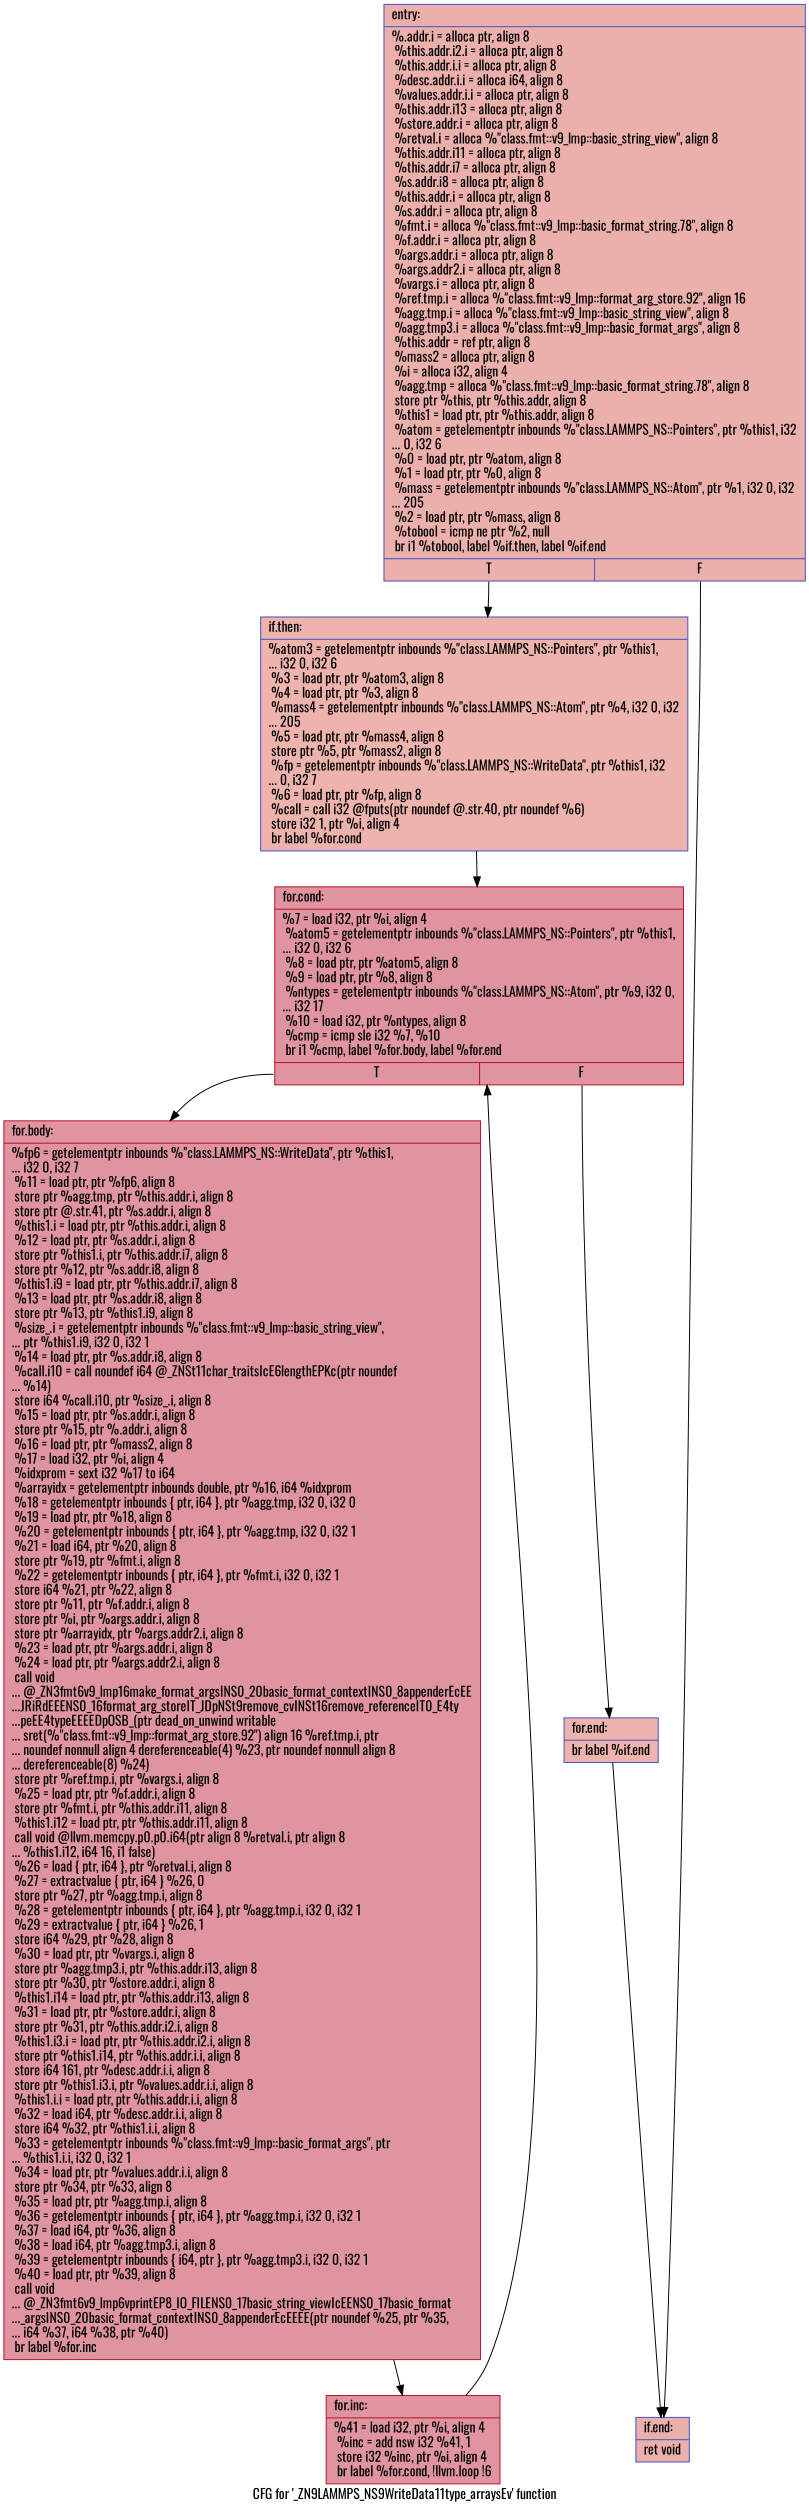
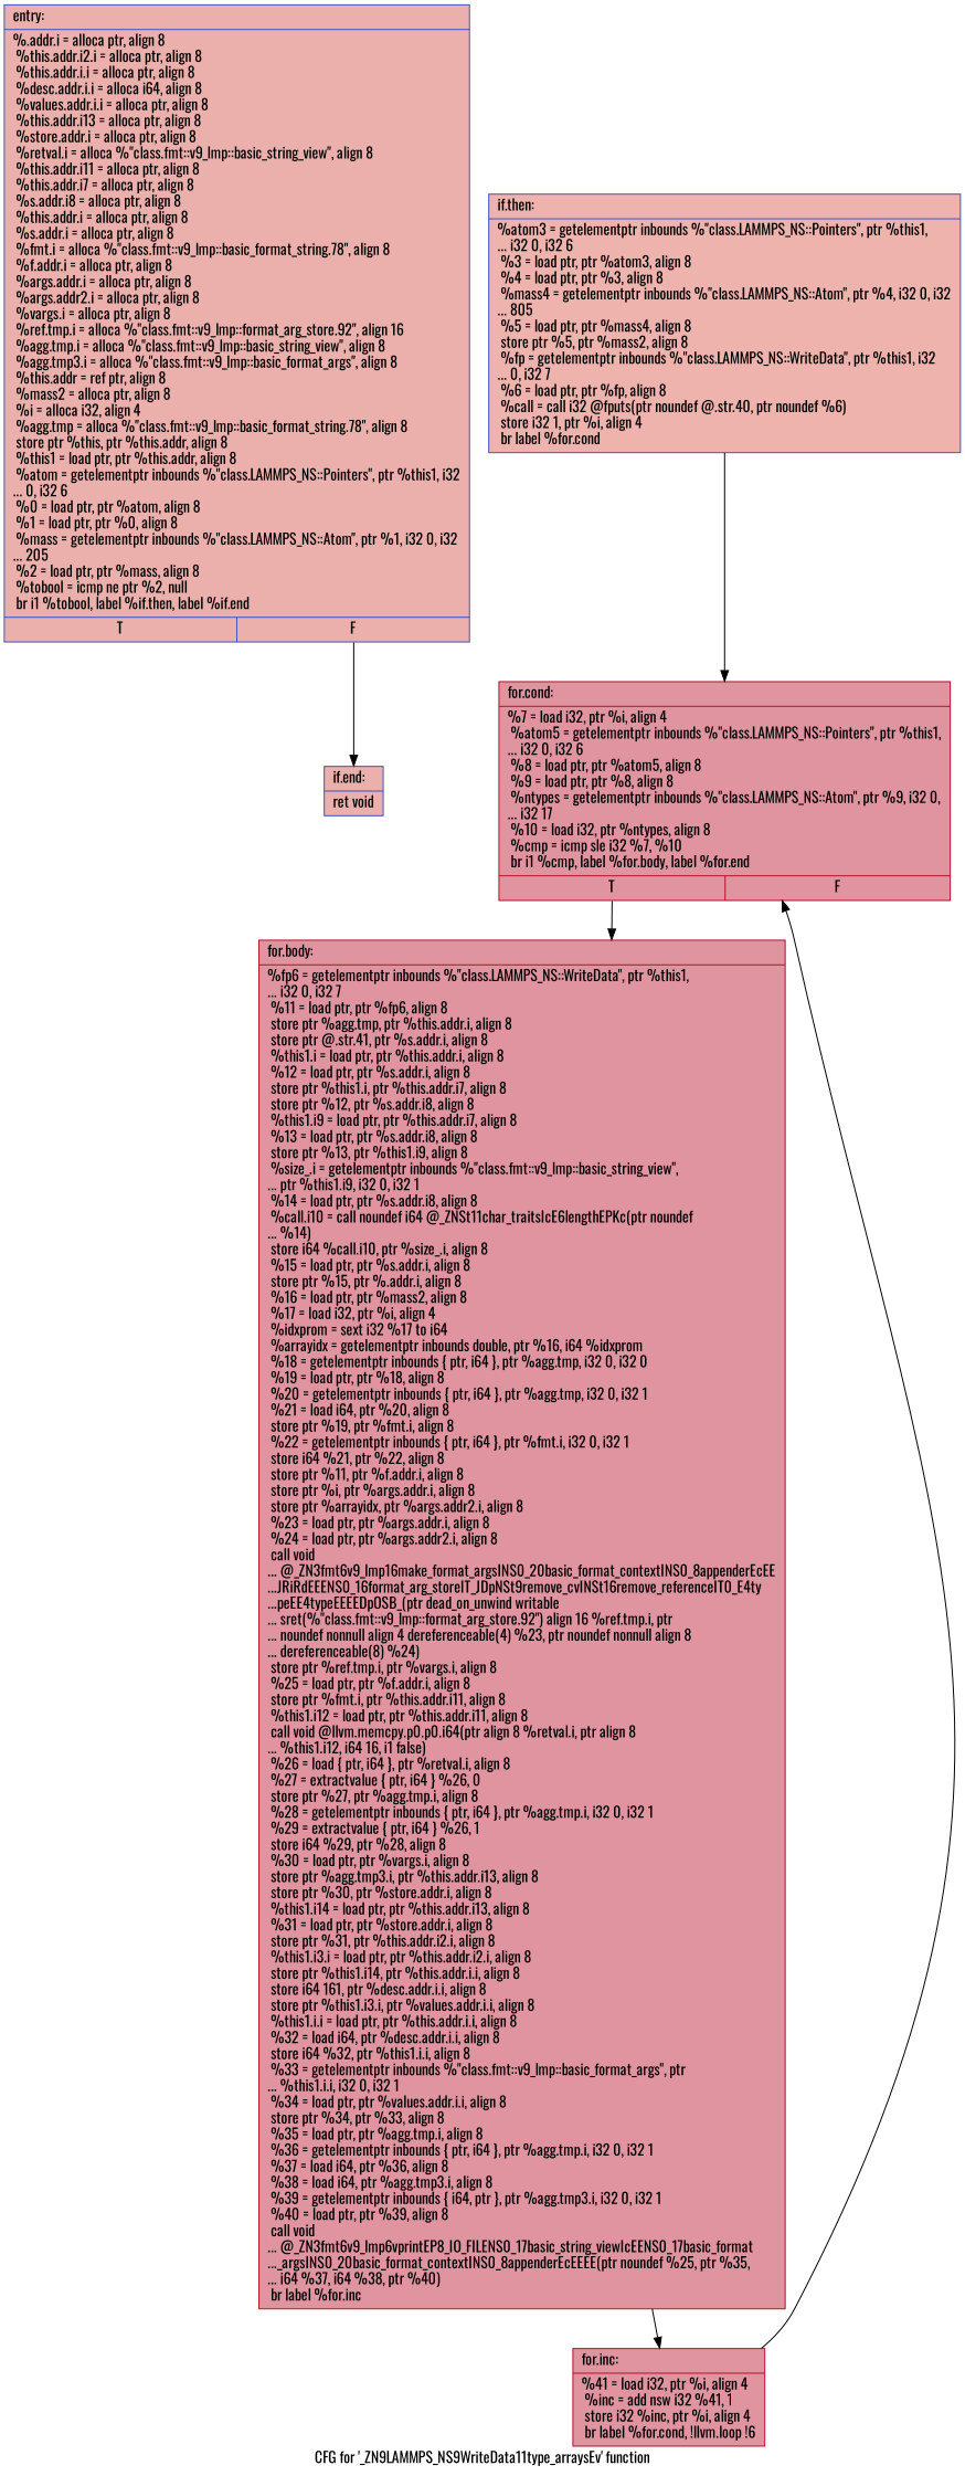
  digraph {
    fontname=Oswald
    label="CFG for '_ZN9LAMMPS_NS9WriteData11type_arraysEv' function"
    node [color="#3d50c3ff" fillcolor="#b70d2870" fontname=Oswald shape=record style=filled]
    edge [fontname=Oswald]
    n1 [fillcolor="#d24b4070" label="{entry:\l|  %.addr.i = alloca ptr, align 8\l  %this.addr.i2.i = alloca ptr, align 8\l  %this.addr.i.i = alloca ptr, align 8\l  %desc.addr.i.i = alloca i64, align 8\l  %values.addr.i.i = alloca ptr, align 8\l  %this.addr.i13 = alloca ptr, align 8\l  %store.addr.i = alloca ptr, align 8\l  %retval.i = alloca %\"class.fmt::v9_lmp::basic_string_view\", align 8\l  %this.addr.i11 = alloca ptr, align 8\l  %this.addr.i7 = alloca ptr, align 8\l  %s.addr.i8 = alloca ptr, align 8\l  %this.addr.i = alloca ptr, align 8\l  %s.addr.i = alloca ptr, align 8\l  %fmt.i = alloca %\"class.fmt::v9_lmp::basic_format_string.78\", align 8\l  %f.addr.i = alloca ptr, align 8\l  %args.addr.i = alloca ptr, align 8\l  %args.addr2.i = alloca ptr, align 8\l  %vargs.i = alloca ptr, align 8\l  %ref.tmp.i = alloca %\"class.fmt::v9_lmp::format_arg_store.92\", align 16\l  %agg.tmp.i = alloca %\"class.fmt::v9_lmp::basic_string_view\", align 8\l  %agg.tmp3.i = alloca %\"class.fmt::v9_lmp::basic_format_args\", align 8\l  %this.addr = ref ptr, align 8\l  %mass2 = alloca ptr, align 8\l  %i = alloca i32, align 4\l  %agg.tmp = alloca %\"class.fmt::v9_lmp::basic_format_string.78\", align 8\l  store ptr %this, ptr %this.addr, align 8\l  %this1 = load ptr, ptr %this.addr, align 8\l  %atom = getelementptr inbounds %\"class.LAMMPS_NS::Pointers\", ptr %this1, i32\l... 0, i32 6\l  %0 = load ptr, ptr %atom, align 8\l  %1 = load ptr, ptr %0, align 8\l  %mass = getelementptr inbounds %\"class.LAMMPS_NS::Atom\", ptr %1, i32 0, i32\l... 205\l  %2 = load ptr, ptr %mass, align 8\l  %tobool = icmp ne ptr %2, null\l  br i1 %tobool, label %if.then, label %if.end\l|{<s0>T|<s1>F}}"]
-   n2 [fillcolor="#d6524470" label="{if.then:\l|  %atom3 = getelementptr inbounds %\"class.LAMMPS_NS::Pointers\", ptr %this1,\l... i32 0, i32 6\l  %3 = load ptr, ptr %atom3, align 8\l  %4 = load ptr, ptr %3, align 8\l  %mass4 = getelementptr inbounds %\"class.LAMMPS_NS::Atom\", ptr %4, i32 0, i32\l... 205\l  %5 = load ptr, ptr %mass4, align 8\l  store ptr %5, ptr %mass2, align 8\l  %fp = getelementptr inbounds %\"class.LAMMPS_NS::WriteData\", ptr %this1, i32\l... 0, i32 7\l  %6 = load ptr, ptr %fp, align 8\l  %call = call i32 @fputs(ptr noundef @.str.40, ptr noundef %6)\l  store i32 1, ptr %i, align 4\l  br label %for.cond\l}"]
+   n2 [fillcolor="#d6524470" label="{if.then:\l|  %atom3 = getelementptr inbounds %\"class.LAMMPS_NS::Pointers\", ptr %this1,\l... i32 0, i32 6\l  %3 = load ptr, ptr %atom3, align 8\l  %4 = load ptr, ptr %3, align 8\l  %mass4 = getelementptr inbounds %\"class.LAMMPS_NS::Atom\", ptr %4, i32 0, i32\l... 805\l  %5 = load ptr, ptr %mass4, align 8\l  store ptr %5, ptr %mass2, align 8\l  %fp = getelementptr inbounds %\"class.LAMMPS_NS::WriteData\", ptr %this1, i32\l... 0, i32 7\l  %6 = load ptr, ptr %fp, align 8\l  %call = call i32 @fputs(ptr noundef @.str.40, ptr noundef %6)\l  store i32 1, ptr %i, align 4\l  br label %for.cond\l}"]
    n3 [fillcolor="#d24b4070" label="{if.end:\l|  ret void\l}"]
    n4 [color="#b70d28ff" label="{for.cond:\l|  %7 = load i32, ptr %i, align 4\l  %atom5 = getelementptr inbounds %\"class.LAMMPS_NS::Pointers\", ptr %this1,\l... i32 0, i32 6\l  %8 = load ptr, ptr %atom5, align 8\l  %9 = load ptr, ptr %8, align 8\l  %ntypes = getelementptr inbounds %\"class.LAMMPS_NS::Atom\", ptr %9, i32 0,\l... i32 17\l  %10 = load i32, ptr %ntypes, align 8\l  %cmp = icmp sle i32 %7, %10\l  br i1 %cmp, label %for.body, label %for.end\l|{<s0>T|<s1>F}}"]
    n5 [color="#b70d28ff" label="{for.body:\l|  %fp6 = getelementptr inbounds %\"class.LAMMPS_NS::WriteData\", ptr %this1,\l... i32 0, i32 7\l  %11 = load ptr, ptr %fp6, align 8\l  store ptr %agg.tmp, ptr %this.addr.i, align 8\l  store ptr @.str.41, ptr %s.addr.i, align 8\l  %this1.i = load ptr, ptr %this.addr.i, align 8\l  %12 = load ptr, ptr %s.addr.i, align 8\l  store ptr %this1.i, ptr %this.addr.i7, align 8\l  store ptr %12, ptr %s.addr.i8, align 8\l  %this1.i9 = load ptr, ptr %this.addr.i7, align 8\l  %13 = load ptr, ptr %s.addr.i8, align 8\l  store ptr %13, ptr %this1.i9, align 8\l  %size_.i = getelementptr inbounds %\"class.fmt::v9_lmp::basic_string_view\",\l... ptr %this1.i9, i32 0, i32 1\l  %14 = load ptr, ptr %s.addr.i8, align 8\l  %call.i10 = call noundef i64 @_ZNSt11char_traitsIcE6lengthEPKc(ptr noundef\l... %14)\l  store i64 %call.i10, ptr %size_.i, align 8\l  %15 = load ptr, ptr %s.addr.i, align 8\l  store ptr %15, ptr %.addr.i, align 8\l  %16 = load ptr, ptr %mass2, align 8\l  %17 = load i32, ptr %i, align 4\l  %idxprom = sext i32 %17 to i64\l  %arrayidx = getelementptr inbounds double, ptr %16, i64 %idxprom\l  %18 = getelementptr inbounds \{ ptr, i64 \}, ptr %agg.tmp, i32 0, i32 0\l  %19 = load ptr, ptr %18, align 8\l  %20 = getelementptr inbounds \{ ptr, i64 \}, ptr %agg.tmp, i32 0, i32 1\l  %21 = load i64, ptr %20, align 8\l  store ptr %19, ptr %fmt.i, align 8\l  %22 = getelementptr inbounds \{ ptr, i64 \}, ptr %fmt.i, i32 0, i32 1\l  store i64 %21, ptr %22, align 8\l  store ptr %11, ptr %f.addr.i, align 8\l  store ptr %i, ptr %args.addr.i, align 8\l  store ptr %arrayidx, ptr %args.addr2.i, align 8\l  %23 = load ptr, ptr %args.addr.i, align 8\l  %24 = load ptr, ptr %args.addr2.i, align 8\l  call void\l... @_ZN3fmt6v9_lmp16make_format_argsINS0_20basic_format_contextINS0_8appenderEcEE\l...JRiRdEEENS0_16format_arg_storeIT_JDpNSt9remove_cvINSt16remove_referenceIT0_E4ty\l...peEE4typeEEEEDpOSB_(ptr dead_on_unwind writable\l... sret(%\"class.fmt::v9_lmp::format_arg_store.92\") align 16 %ref.tmp.i, ptr\l... noundef nonnull align 4 dereferenceable(4) %23, ptr noundef nonnull align 8\l... dereferenceable(8) %24)\l  store ptr %ref.tmp.i, ptr %vargs.i, align 8\l  %25 = load ptr, ptr %f.addr.i, align 8\l  store ptr %fmt.i, ptr %this.addr.i11, align 8\l  %this1.i12 = load ptr, ptr %this.addr.i11, align 8\l  call void @llvm.memcpy.p0.p0.i64(ptr align 8 %retval.i, ptr align 8\l... %this1.i12, i64 16, i1 false)\l  %26 = load \{ ptr, i64 \}, ptr %retval.i, align 8\l  %27 = extractvalue \{ ptr, i64 \} %26, 0\l  store ptr %27, ptr %agg.tmp.i, align 8\l  %28 = getelementptr inbounds \{ ptr, i64 \}, ptr %agg.tmp.i, i32 0, i32 1\l  %29 = extractvalue \{ ptr, i64 \} %26, 1\l  store i64 %29, ptr %28, align 8\l  %30 = load ptr, ptr %vargs.i, align 8\l  store ptr %agg.tmp3.i, ptr %this.addr.i13, align 8\l  store ptr %30, ptr %store.addr.i, align 8\l  %this1.i14 = load ptr, ptr %this.addr.i13, align 8\l  %31 = load ptr, ptr %store.addr.i, align 8\l  store ptr %31, ptr %this.addr.i2.i, align 8\l  %this1.i3.i = load ptr, ptr %this.addr.i2.i, align 8\l  store ptr %this1.i14, ptr %this.addr.i.i, align 8\l  store i64 161, ptr %desc.addr.i.i, align 8\l  store ptr %this1.i3.i, ptr %values.addr.i.i, align 8\l  %this1.i.i = load ptr, ptr %this.addr.i.i, align 8\l  %32 = load i64, ptr %desc.addr.i.i, align 8\l  store i64 %32, ptr %this1.i.i, align 8\l  %33 = getelementptr inbounds %\"class.fmt::v9_lmp::basic_format_args\", ptr\l... %this1.i.i, i32 0, i32 1\l  %34 = load ptr, ptr %values.addr.i.i, align 8\l  store ptr %34, ptr %33, align 8\l  %35 = load ptr, ptr %agg.tmp.i, align 8\l  %36 = getelementptr inbounds \{ ptr, i64 \}, ptr %agg.tmp.i, i32 0, i32 1\l  %37 = load i64, ptr %36, align 8\l  %38 = load i64, ptr %agg.tmp3.i, align 8\l  %39 = getelementptr inbounds \{ i64, ptr \}, ptr %agg.tmp3.i, i32 0, i32 1\l  %40 = load ptr, ptr %39, align 8\l  call void\l... @_ZN3fmt6v9_lmp6vprintEP8_IO_FILENS0_17basic_string_viewIcEENS0_17basic_format\l..._argsINS0_20basic_format_contextINS0_8appenderEcEEEE(ptr noundef %25, ptr %35,\l... i64 %37, i64 %38, ptr %40)\l  br label %for.inc\l}"]
-   n6 [fillcolor="#d6524470" label="{for.end:\l|  br label %if.end\l}"]
    n7 [color="#b70d28ff" label="{for.inc:\l|  %41 = load i32, ptr %i, align 4\l  %inc = add nsw i32 %41, 1\l  store i32 %inc, ptr %i, align 4\l  br label %for.cond, !llvm.loop !6\l}"]
-   n1 -> n2 [tailport=s0]
    n1 -> n3 [tailport=s1]
    n2 -> n4
    n4 -> n5 [tailport=s0]
-   n4 -> n6 [tailport=s1]
    n5 -> n7
-   n6 -> n3
    n7 -> n4
  }
